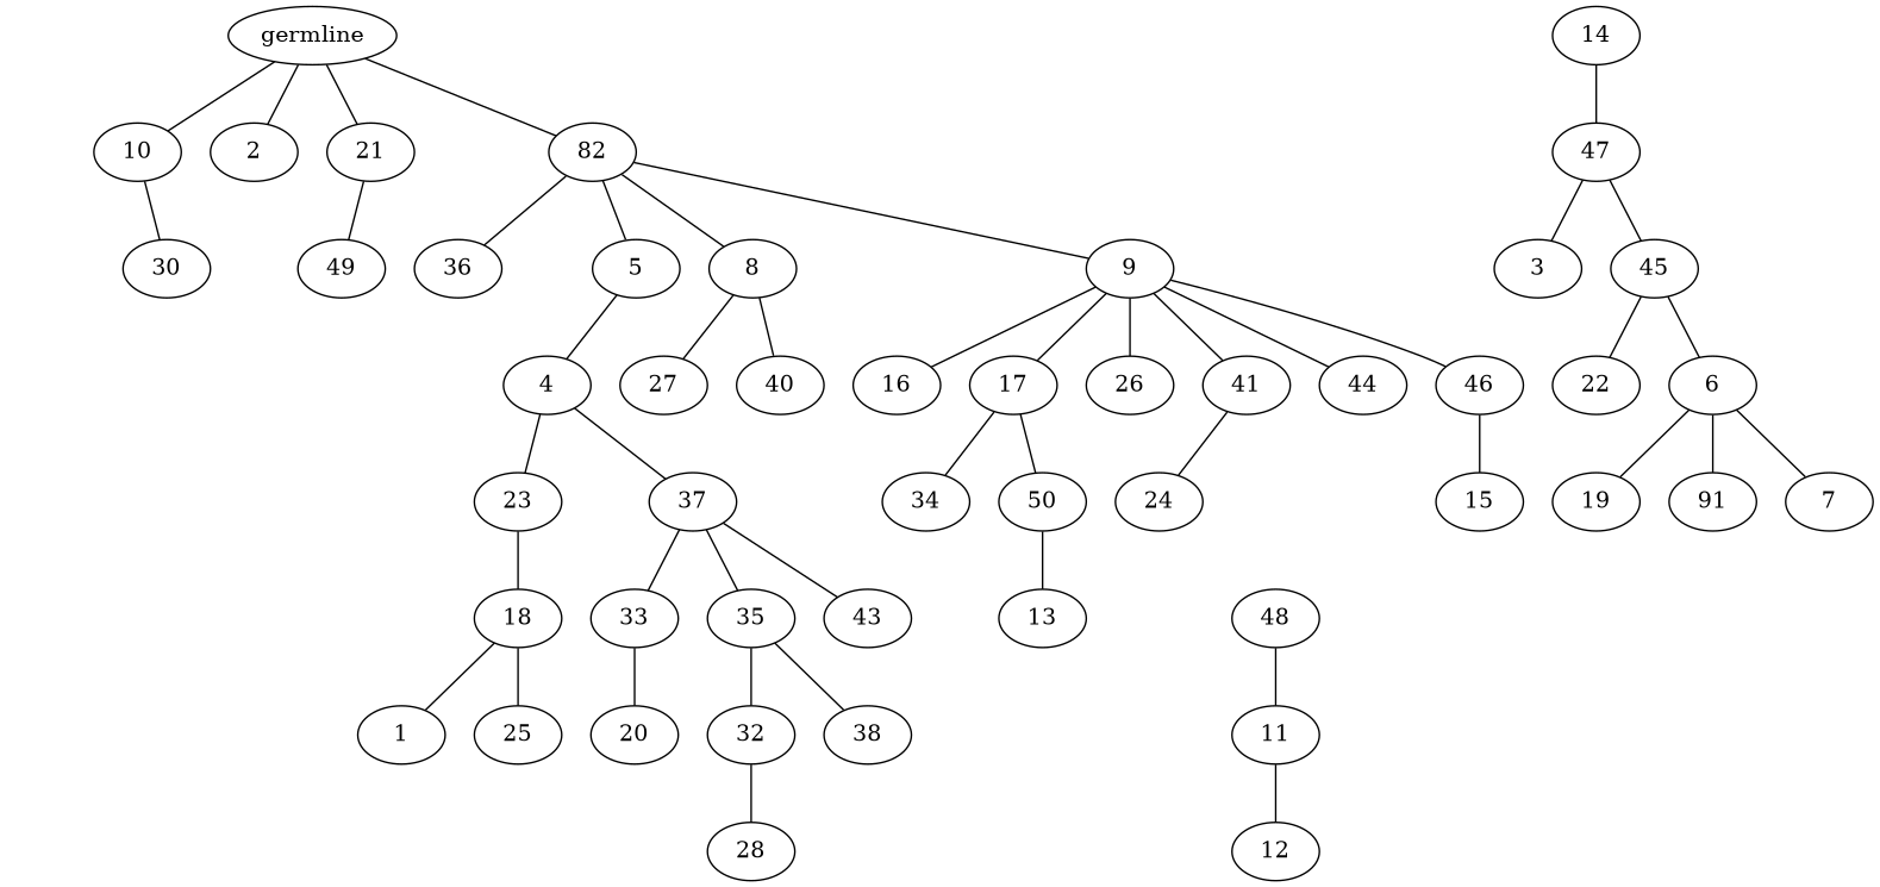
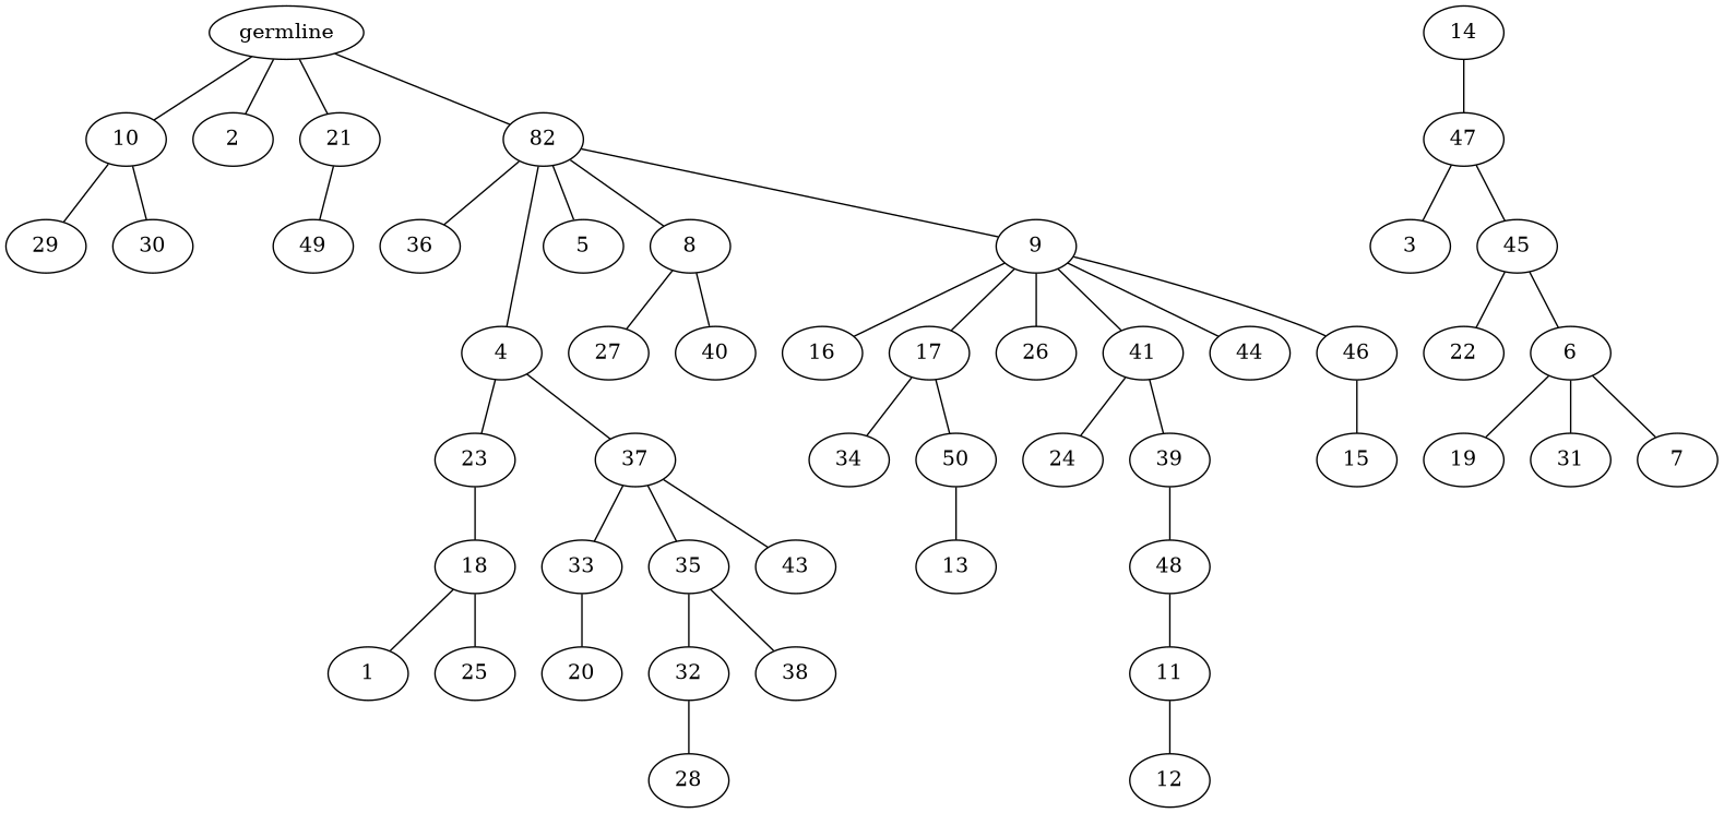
  graph {
    n1 [label=germline]
    n2 [label=10]
    n3 [label=2]
    n4 [label=21]
    n5 [label=82]
+   n6 [label=29]
    n7 [label=30]
    n8 [label=14]
    n9 [label=47]
    n10 [label=49]
    n11 [label=36]
    n12 [label=4]
    n13 [label=5]
    n14 [label=8]
    n15 [label=9]
    n16 [label=3]
    n17 [label=45]
    n18 [label=22]
    n19 [label=6]
    n20 [label=19]
-   n21 [label=91]
+   n21 [label=31]
    n22 [label=7]
    n23 [label=23]
    n24 [label=37]
    n25 [label=27]
    n26 [label=40]
    n27 [label=16]
    n28 [label=17]
    n29 [label=26]
    n30 [label=41]
    n31 [label=44]
    n32 [label=46]
    n33 [label=18]
    n34 [label=33]
    n35 [label=35]
    n36 [label=43]
    n37 [label=1]
    n38 [label=25]
    n39 [label=20]
    n40 [label=32]
    n41 [label=38]
    n42 [label=28]
    n43 [label=34]
    n44 [label=50]
    n45 [label=24]
+   n46 [label=39]
    n47 [label=15]
    n48 [label=13]
    n49 [label=48]
    n50 [label=11]
    n51 [label=12]
    n1 -- n2
    n1 -- n3
    n1 -- n4
    n1 -- n5
+   n2 -- n6
    n2 -- n7
    n4 -- n10
    n5 -- n11
-   n13 -- n12
+   n5 -- n12
    n5 -- n13
    n5 -- n14
    n5 -- n15
    n8 -- n9
    n9 -- n16
    n9 -- n17
    n12 -- n23
    n12 -- n24
    n14 -- n25
    n14 -- n26
    n15 -- n27
    n15 -- n28
    n15 -- n29
    n15 -- n30
    n15 -- n31
    n15 -- n32
    n17 -- n18
    n17 -- n19
    n19 -- n20
    n19 -- n21
    n19 -- n22
    n23 -- n33
    n24 -- n34
    n24 -- n35
    n24 -- n36
    n28 -- n43
    n28 -- n44
    n30 -- n45
+   n30 -- n46
    n32 -- n47
    n33 -- n37
    n33 -- n38
    n34 -- n39
    n35 -- n40
    n35 -- n41
    n40 -- n42
    n44 -- n48
+   n46 -- n49
    n49 -- n50
    n50 -- n51
  }
